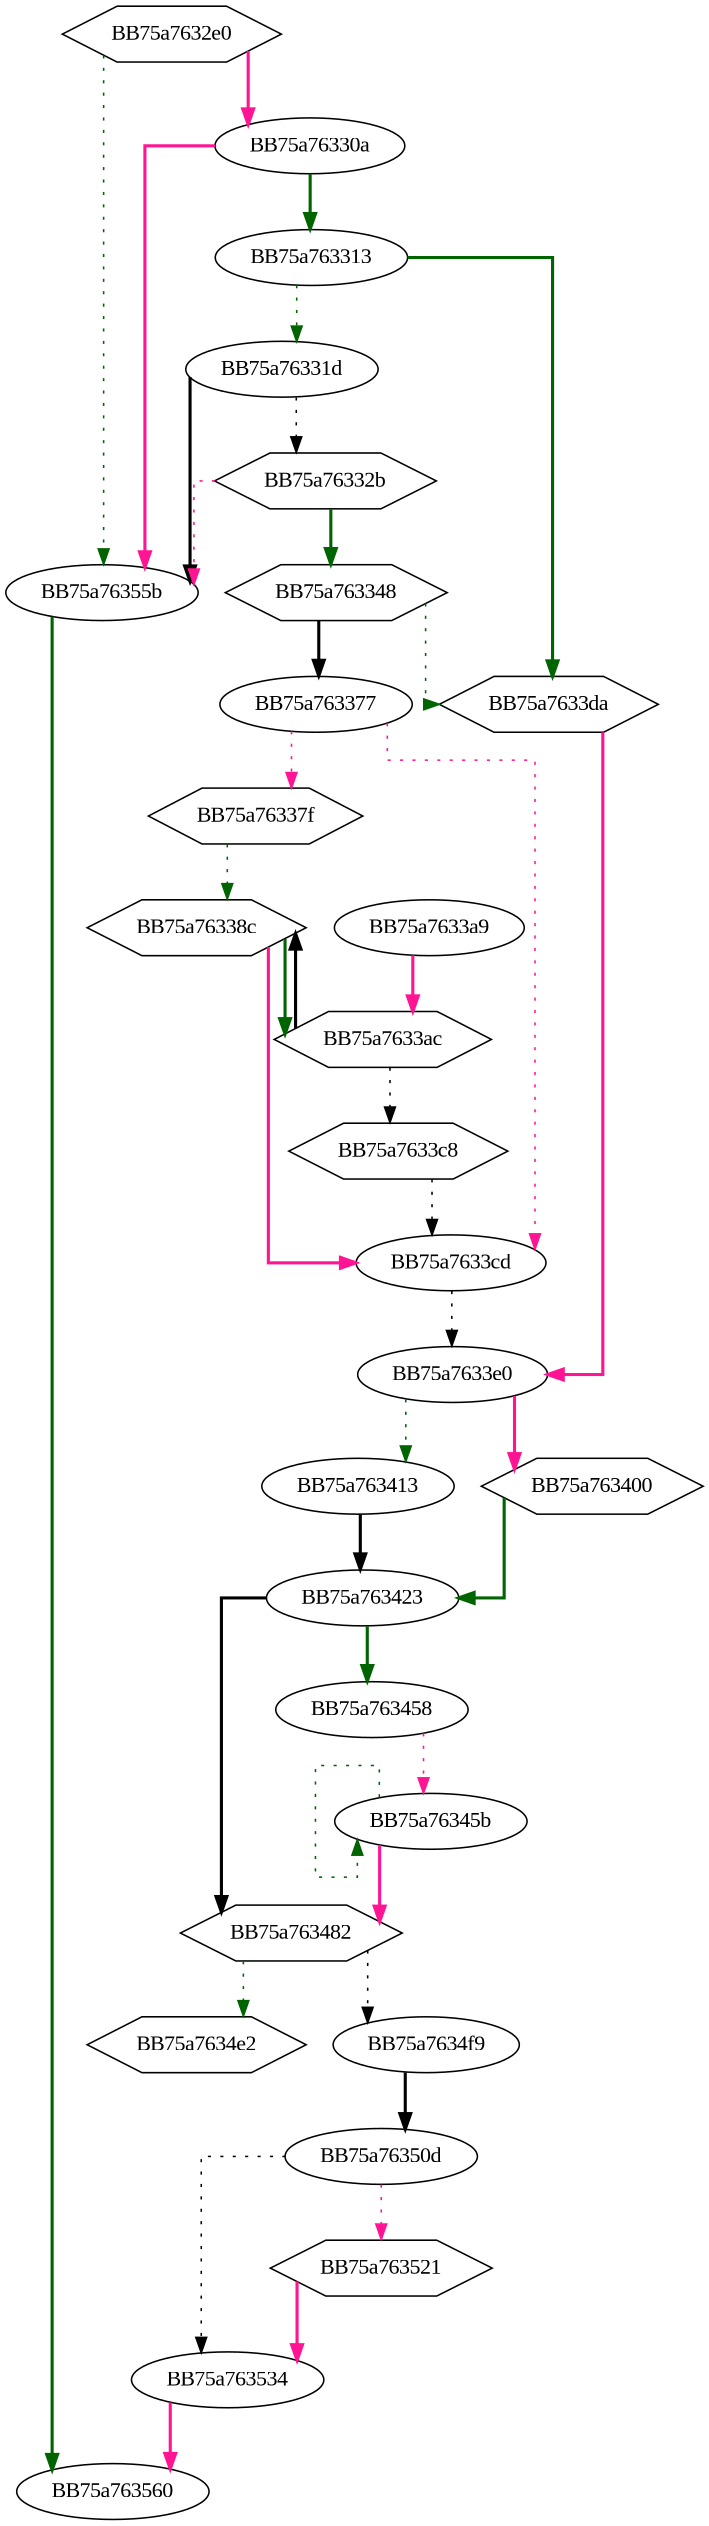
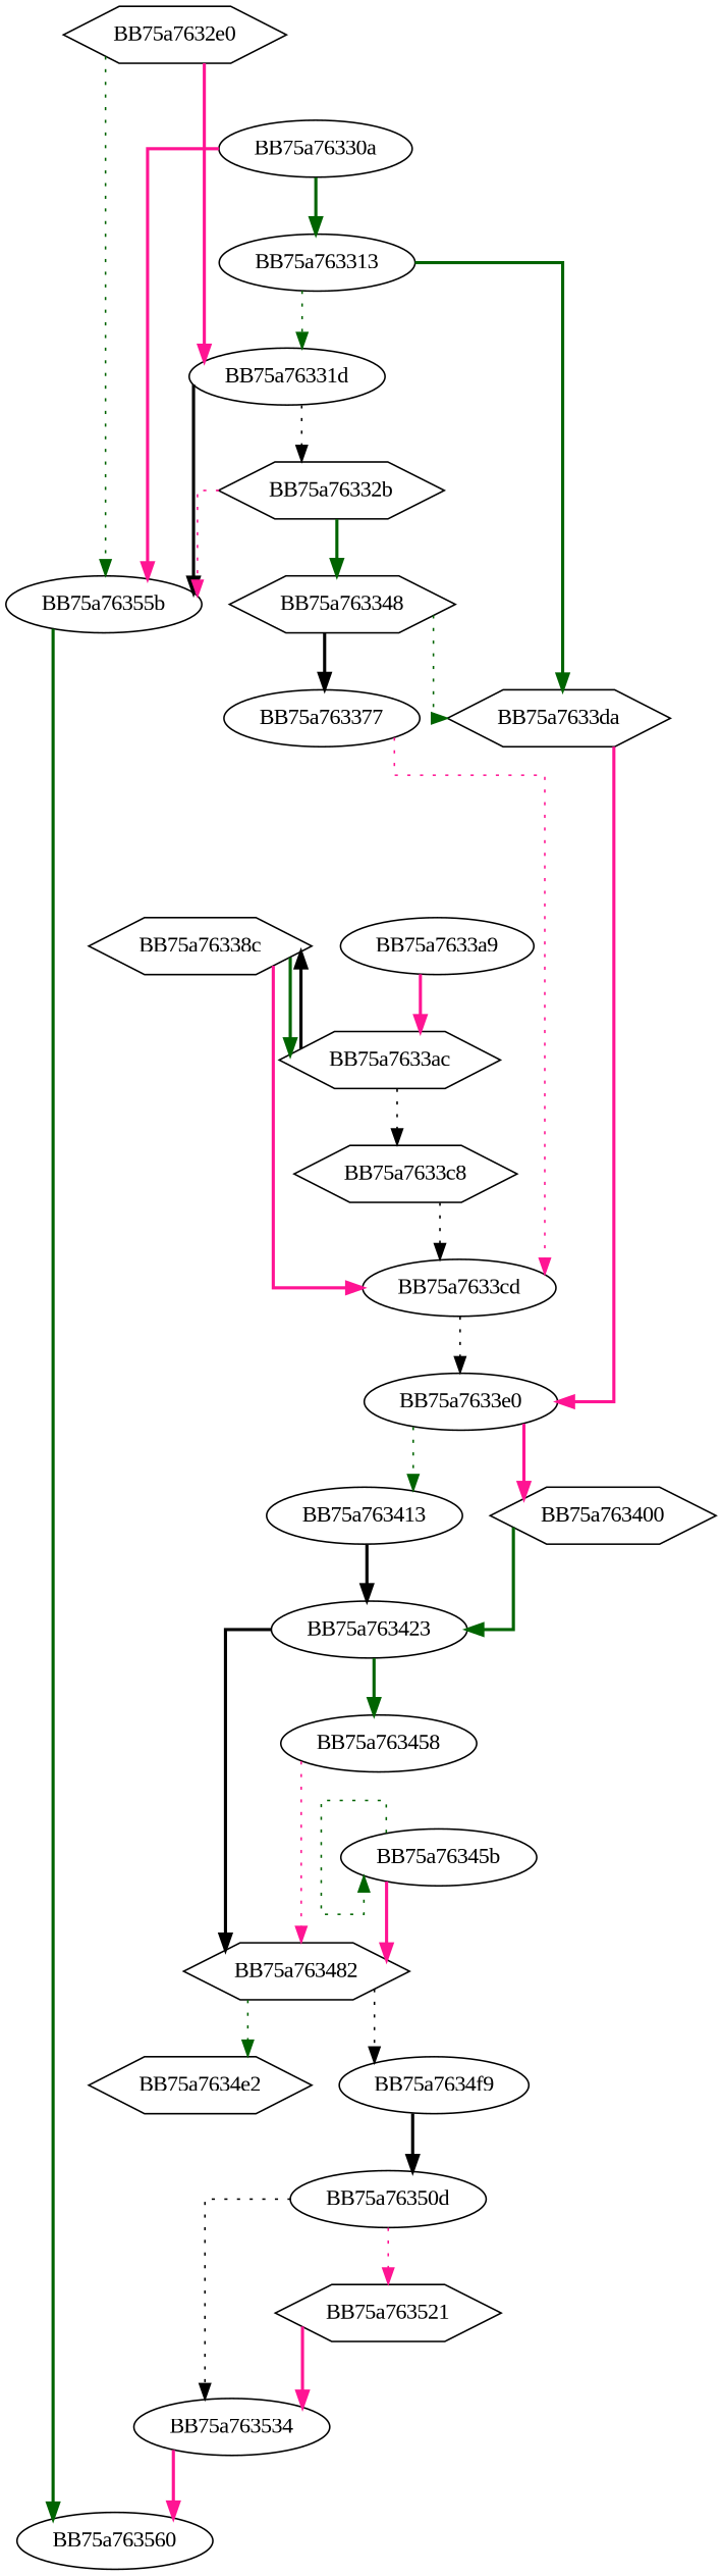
  digraph {
    fontname="Liberation Serif"
    splines=ortho
    node [fontname="Liberation Serif" shape=ellipse]
    edge [color=darkgreen fontname="Liberation Serif" style=bold]
    BB75a7632e0 [shape=hexagon]
    BB75a76355b
    BB75a76330a
    BB75a763560
    BB75a763313
    BB75a76331d
    BB75a7633da [shape=hexagon]
    BB75a76332b [shape=hexagon]
    BB75a763348 [shape=hexagon]
    BB75a763377
    BB75a7633e0
    BB75a7633cd
-   BB75a76337f [shape=hexagon]
    BB75a763413
    BB75a763400 [shape=hexagon]
    BB75a76338c [shape=hexagon]
    BB75a7633ac [shape=hexagon]
    BB75a7633c8 [shape=hexagon]
    BB75a7633a9
    BB75a763423
    BB75a763482 [shape=hexagon]
    BB75a763458
    BB75a7634f9
    BB75a7634e2 [shape=hexagon]
    BB75a76345b
    BB75a76350d
    BB75a763534
    BB75a763521 [shape=hexagon]
    BB75a7632e0 -> BB75a76355b [style=dotted]
-   BB75a7632e0 -> BB75a76330a [color=deeppink]
+   BB75a7632e0 -> BB75a76331d [color=deeppink]
    BB75a76355b -> BB75a763560
    BB75a76330a -> BB75a76355b [color=deeppink]
    BB75a76330a -> BB75a763313
    BB75a763313 -> BB75a76331d [style=dotted]
    BB75a763313 -> BB75a7633da
    BB75a76331d -> BB75a76355b [color=black]
    BB75a76331d -> BB75a76332b [color=black style=dotted]
    BB75a7633da -> BB75a7633e0 [color=deeppink]
    BB75a76332b -> BB75a76355b [color=deeppink style=dotted]
    BB75a76332b -> BB75a763348
    BB75a763348 -> BB75a7633da [style=dotted]
    BB75a763348 -> BB75a763377 [color=black]
    BB75a763377 -> BB75a7633cd [color=deeppink style=dotted]
-   BB75a763377 -> BB75a76337f [color=deeppink style=dotted]
    BB75a7633e0 -> BB75a763413 [style=dotted]
    BB75a7633e0 -> BB75a763400 [color=deeppink]
    BB75a7633cd -> BB75a7633e0 [color=black style=dotted]
-   BB75a76337f -> BB75a76338c [style=dotted]
    BB75a763413 -> BB75a763423 [color=black]
    BB75a763400 -> BB75a763423
    BB75a76338c -> BB75a7633cd [color=deeppink]
    BB75a76338c -> BB75a7633ac
    BB75a7633ac -> BB75a76338c [color=black]
    BB75a7633ac -> BB75a7633c8 [color=black style=dotted]
    BB75a7633c8 -> BB75a7633cd [color=black style=dotted]
    BB75a7633a9 -> BB75a7633ac [color=deeppink]
    BB75a763423 -> BB75a763482 [color=black]
    BB75a763423 -> BB75a763458
    BB75a763482 -> BB75a7634f9 [color=black style=dotted]
    BB75a763482 -> BB75a7634e2 [style=dotted]
-   BB75a763458 -> BB75a76345b [color=deeppink style=dotted]
+   BB75a763458 -> BB75a763482 [color=deeppink style=dotted]
    BB75a7634f9 -> BB75a76350d [color=black]
    BB75a76345b -> BB75a763482 [color=deeppink]
    BB75a76345b -> BB75a76345b [style=dotted]
    BB75a76350d -> BB75a763534 [color=black style=dotted]
    BB75a76350d -> BB75a763521 [color=deeppink style=dotted]
    BB75a763534 -> BB75a763560 [color=deeppink]
    BB75a763521 -> BB75a763534 [color=deeppink]
  }
